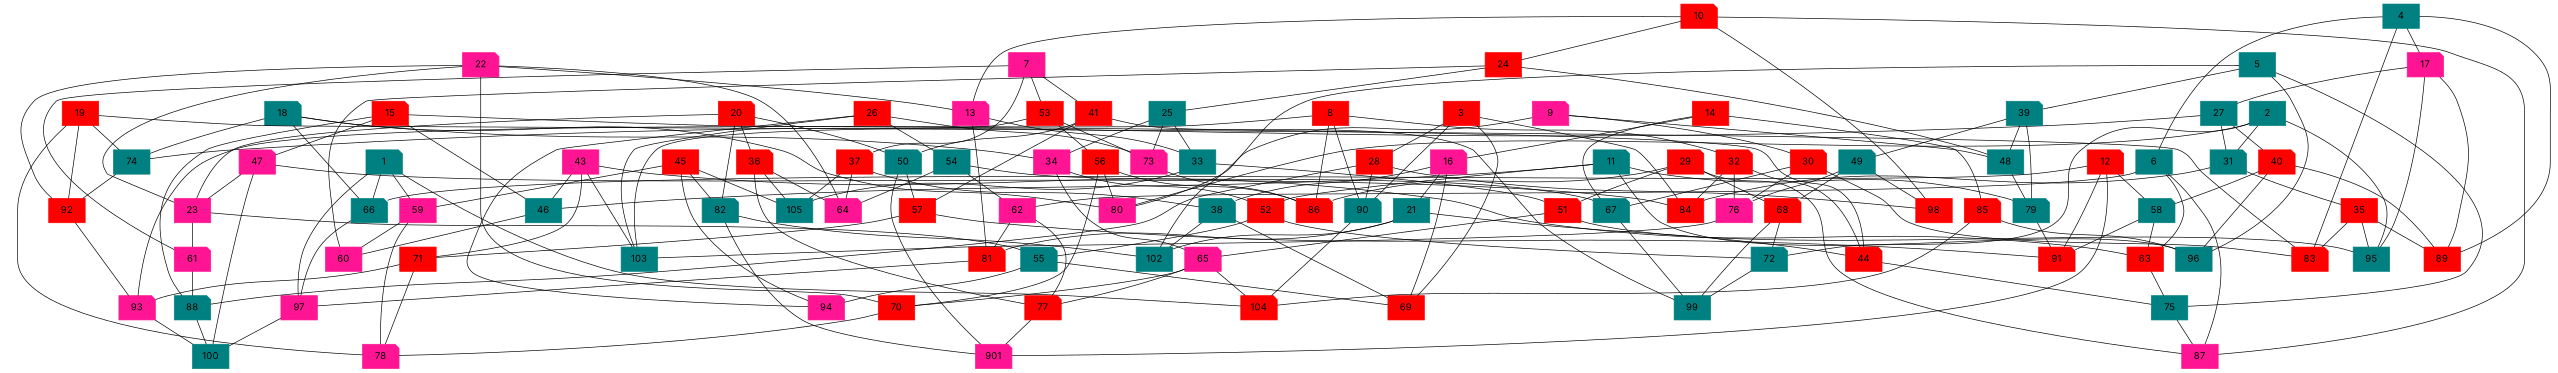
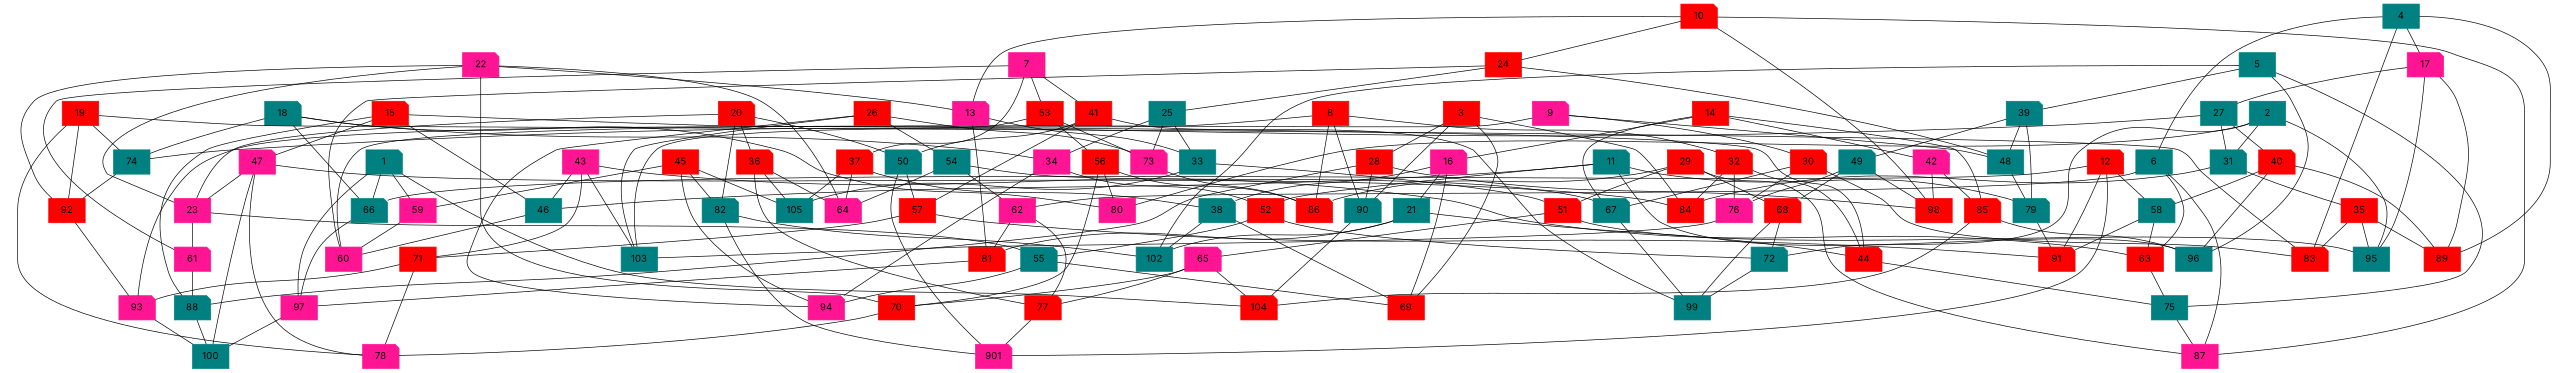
  graph {
    fontname=Inter
    node [color=red fontname=Inter shape=note style=filled]
    edge [fontname=Inter]
    1 [color=teal]
    59 [color=deeppink shape=box]
    66 [color=teal]
    97 [color=deeppink shape=box]
    104
    60 [color=deeppink shape=box]
    78 [color=deeppink]
    100 [color=teal shape=box]
    2 [color=teal shape=box]
    31 [color=teal]
    72 [color=teal]
    80 [color=deeppink shape=box]
    95 [color=teal shape=box]
    84 [shape=box]
    35 [shape=box]
    99 [color=teal shape=box]
    3 [shape=box]
    28 [shape=box]
    69 [shape=box]
    90 [color=teal]
    98 [shape=box]
    88 [color=teal]
    4 [color=teal shape=box]
    6 [color=teal shape=box]
    17 [color=deeppink]
    83
    89 [shape=box]
    62 [color=deeppink shape=box]
    63 [shape=box]
    87 [color=deeppink shape=box]
    27 [color=teal shape=box]
    5 [color=teal shape=box]
    39 [color=teal]
    75 [color=teal shape=box]
    96 [color=teal shape=box]
    102 [color=teal shape=box]
    48 [color=teal shape=box]
    79 [color=teal]
    49 [color=teal]
    81
    77
    7 [color=deeppink shape=box]
    37
    41 [shape=box]
    53 [shape=box]
    61 [color=deeppink]
    38 [color=teal]
    64 [color=deeppink]
    105 [color=teal shape=box]
    50 [color=teal]
    57 [shape=box]
    73 [color=deeppink]
    103 [color=teal shape=box]
    56 [shape=box]
    8 [shape=box]
    32
    86
    93 [color=deeppink]
    44
    76 [color=deeppink]
    9 [color=deeppink]
    30
    13 [color=deeppink]
    33 [color=teal shape=box]
    67 [color=teal]
    10
    24 [shape=box]
    25 [color=teal shape=box]
    11 [color=teal]
    46 [color=teal shape=box]
    52 [shape=box]
    55 [color=teal]
    91
    12
    58 [color=teal]
    n76 [color=deeppink label=901]
    51
    14 [shape=box]
    16 [color=deeppink]
+   42 [color=deeppink]
    85
    21 [color=teal shape=box]
    15
    47 [color=deeppink]
    23 [color=deeppink shape=box]
    74 [color=teal shape=box]
    40
    18 [color=teal]
    34 [color=deeppink shape=box]
    94 [color=deeppink]
    92 [shape=box]
    19 [shape=box]
    20
    36
    82 [color=teal]
    22 [color=deeppink]
    70 [shape=box]
    26 [shape=box]
    54 [color=teal shape=box]
    29
    68
    65 [color=deeppink]
    71 [shape=box]
    43 [color=deeppink shape=box]
    45 [shape=box]
    1 -- 59
    1 -- 66
    1 -- 97
    1 -- 104
    59 -- 60
-   59 -- 78
+   47 -- 78
    66 -- 97
    97 -- 100
    2 -- 31
    2 -- 72
    2 -- 80
    2 -- 95
    31 -- 84
    31 -- 35
    72 -- 99
    35 -- 95
    35 -- 83
    35 -- 89
    3 -- 84
    3 -- 28
    3 -- 69
    3 -- 90
    28 -- 90
    28 -- 98
    28 -- 88
    90 -- 104
    88 -- 100
    4 -- 6
    4 -- 17
    4 -- 83
    4 -- 89
    6 -- 62
    6 -- 63
    6 -- 87
    17 -- 95
    17 -- 89
    17 -- 27
    62 -- 81
    62 -- 77
    63 -- 75
    27 -- 31
    27 -- 74
    27 -- 40
    5 -- 39
    5 -- 75
    5 -- 96
    5 -- 102
    39 -- 48
    39 -- 79
    39 -- 49
    75 -- 87
    48 -- 79
    79 -- 91
    49 -- 98
    49 -- 76
    49 -- 68
    81 -- 97
    77 -- n76
    7 -- 37
    7 -- 41
    7 -- 53
    7 -- 61
    37 -- 38
    37 -- 64
    37 -- 105
    41 -- 99
    41 -- 50
    41 -- 57
    53 -- 73
    53 -- 103
    53 -- 56
    61 -- 88
    38 -- 69
    38 -- 102
    50 -- 57
    50 -- n76
    57 -- 91
    57 -- 71
    73 -- 86
    56 -- 80
    56 -- 86
    56 -- 70
    8 -- 90
    8 -- 32
    8 -- 86
    8 -- 93
    32 -- 84
    32 -- 44
    32 -- 76
    93 -- 100
    44 -- 75
    76 -- 103
-   9 -- 80
+   9 -- 60
    9 -- 48
    9 -- 30
    30 -- 83
    30 -- 76
    30 -- 67
    13 -- 81
    13 -- 33
    33 -- 105
    33 -- 51
    67 -- 99
    10 -- 98
    10 -- 87
    10 -- 13
    10 -- 24
    24 -- 60
    24 -- 48
    24 -- 25
    25 -- 73
    25 -- 33
    25 -- 34
    11 -- 96
    11 -- 79
    11 -- 46
    11 -- 52
    46 -- 60
    52 -- 72
    52 -- 55
    55 -- 69
    55 -- 94
    12 -- 66
    12 -- 91
    12 -- 58
    12 -- n76
    58 -- 63
    58 -- 91
    51 -- 95
    51 -- 65
    14 -- 67
    14 -- 16
+   14 -- 42
    14 -- 85
    16 -- 69
    16 -- 38
    16 -- 21
+   42 -- 98
+   42 -- 85
    85 -- 104
    85 -- 96
    21 -- 102
    21 -- 81
    21 -- 44
    15 -- 88
    15 -- 44
    15 -- 46
    15 -- 47
    47 -- 100
    47 -- 84
    47 -- 23
    23 -- 61
    23 -- 55
    74 -- 92
    40 -- 89
    40 -- 96
    40 -- 58
    18 -- 66
    18 -- 80
    18 -- 74
    18 -- 34
    34 -- 52
-   34 -- 65
+   34 -- 94
    92 -- 93
    19 -- 78
    19 -- 83
    19 -- 74
    19 -- 92
    20 -- 50
    20 -- 23
    20 -- 36
    20 -- 82
    36 -- 77
    36 -- 64
    36 -- 105
    82 -- 102
    82 -- n76
    22 -- 64
    22 -- 13
    22 -- 23
    22 -- 92
    22 -- 70
    70 -- 78
    26 -- 73
    26 -- 103
    26 -- 94
    26 -- 54
    54 -- 62
    54 -- 64
    54 -- 67
    29 -- 87
    29 -- 86
    29 -- 51
    29 -- 68
    68 -- 72
    68 -- 99
    65 -- 104
    65 -- 77
    65 -- 70
    71 -- 78
    71 -- 93
    43 -- 63
    43 -- 103
    43 -- 46
    43 -- 71
    45 -- 59
    45 -- 105
    45 -- 94
    45 -- 82
  }
